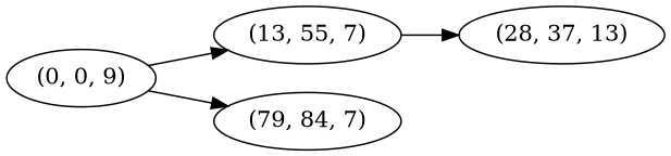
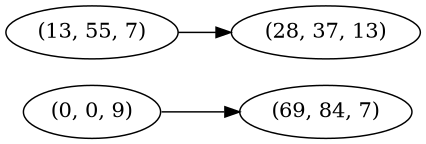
  digraph {
    rankdir=LR
    n1 [label="(0, 0, 9)"]
    "(13, 55, 7)"
-   "(69, 84, 7)" [label="(79, 84, 7)"]
+   "(69, 84, 7)"
    "(28, 37, 13)"
-   n1 -> "(13, 55, 7)"
    n1 -> "(69, 84, 7)"
    "(13, 55, 7)" -> "(28, 37, 13)"
  }
